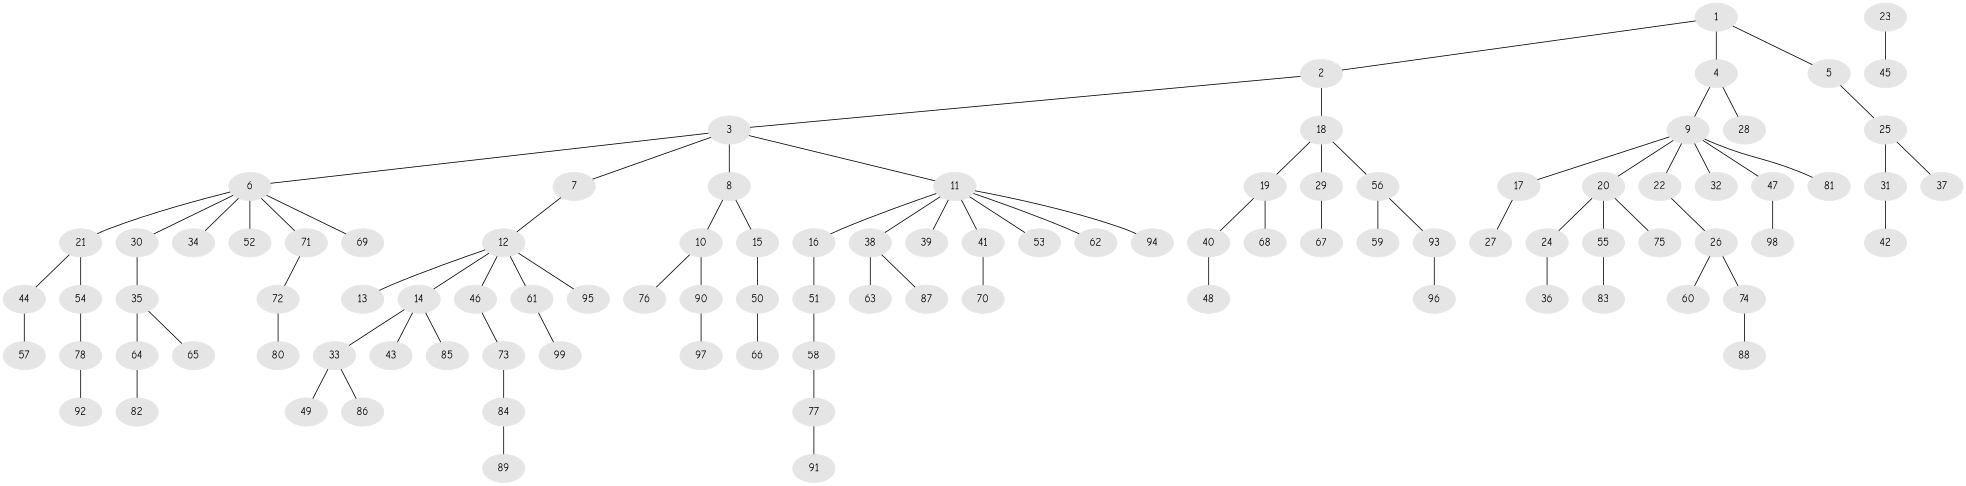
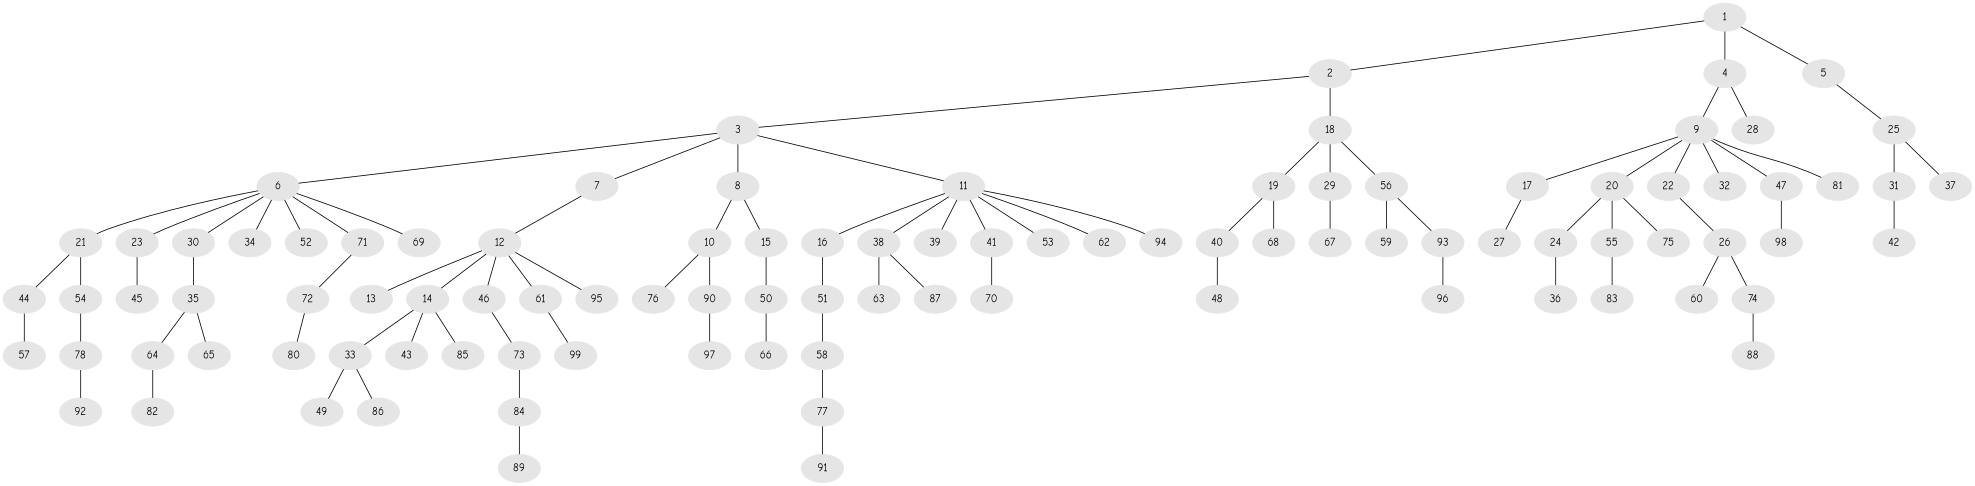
  graph {
    fontname="Comic Neue"
    node [color=gray90 fontname="Comic Neue" style=filled]
    edge [fontname="Comic Neue"]
    1
    2
    4
    5
    3
    18
    9
    28
    25
    6
    7
    8
    11
    19
    29
    56
    21
    23
    30
    34
    52
    71
    69
    12
    10
    15
    16
    38
    39
    41
    53
    62
    94
    17
    20
    22
    32
    47
    81
    31
    37
    44
    54
    45
    35
    72
    13
    14
    46
    61
    95
    76
    90
    50
    27
    24
    55
    75
    26
    98
    97
    51
    63
    87
    70
    33
    43
    85
    73
    n70 [label=99]
    49
    86
    66
    58
    40
    68
    67
    59
    93
    48
    36
    83
    57
    78
    60
    74
    42
    88
    64
    65
    82
    84
    77
    92
    96
    91
    80
    89
    1 -- 2
    1 -- 4
    1 -- 5
    2 -- 3
    2 -- 18
    4 -- 9
    4 -- 28
    5 -- 25
    3 -- 6
    3 -- 7
    3 -- 8
    3 -- 11
    18 -- 19
    18 -- 29
    18 -- 56
    9 -- 17
    9 -- 20
    9 -- 22
    9 -- 32
    9 -- 47
    9 -- 81
    25 -- 31
    25 -- 37
    6 -- 21
+   6 -- 23
    6 -- 30
    6 -- 34
    6 -- 52
    6 -- 71
    6 -- 69
    7 -- 12
    8 -- 10
    8 -- 15
    11 -- 16
    11 -- 38
    11 -- 39
    11 -- 41
    11 -- 53
    11 -- 62
    11 -- 94
    19 -- 40
    19 -- 68
    29 -- 67
    56 -- 59
    56 -- 93
    21 -- 44
    21 -- 54
    23 -- 45
    30 -- 35
    71 -- 72
    12 -- 13
    12 -- 14
    12 -- 46
    12 -- 61
    12 -- 95
    10 -- 76
    10 -- 90
    15 -- 50
    16 -- 51
    38 -- 63
    38 -- 87
    41 -- 70
    17 -- 27
    20 -- 24
    20 -- 55
    20 -- 75
    22 -- 26
    47 -- 98
    31 -- 42
    44 -- 57
    54 -- 78
    35 -- 64
    35 -- 65
    72 -- 80
    14 -- 33
    14 -- 43
    14 -- 85
    46 -- 73
    61 -- n70
    90 -- 97
    50 -- 66
    24 -- 36
    55 -- 83
    26 -- 60
    26 -- 74
    51 -- 58
    33 -- 49
    33 -- 86
    73 -- 84
    58 -- 77
    40 -- 48
    93 -- 96
    78 -- 92
    74 -- 88
    64 -- 82
    84 -- 89
    77 -- 91
  }
